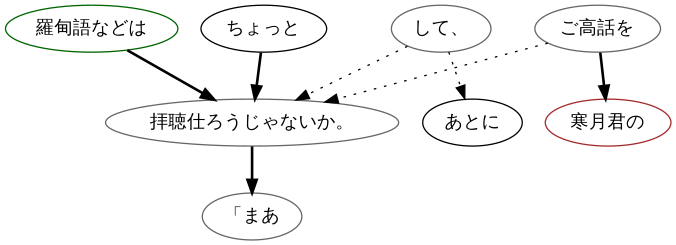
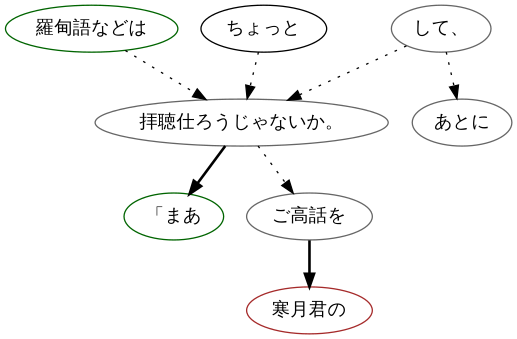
  digraph {
    node [color=gray40]
    edge [style=dotted]
-   n1 [label="「まあ"]
+   n1 [color=darkgreen label="「まあ"]
    n2 [label="拝聴仕ろうじゃないか。"]
    n3 [color=darkgreen label="羅甸語などは"]
-   n4 [color=black label="あとに"]
+   n4 [label="あとに"]
    n5 [label="して、"]
    n6 [color=black label="ちょっと"]
    n7 [color=brown label="寒月君の"]
    n8 [label="ご高話を"]
    n2 -> n1 [style=bold]
-   n3 -> n2 [style=bold]
+   n3 -> n2
    n5 -> n2
    n5 -> n4
-   n6 -> n2 [style=bold]
-   n8 -> n2
+   n6 -> n2
+   n2 -> n8
    n8 -> n7 [style=bold]
  }
